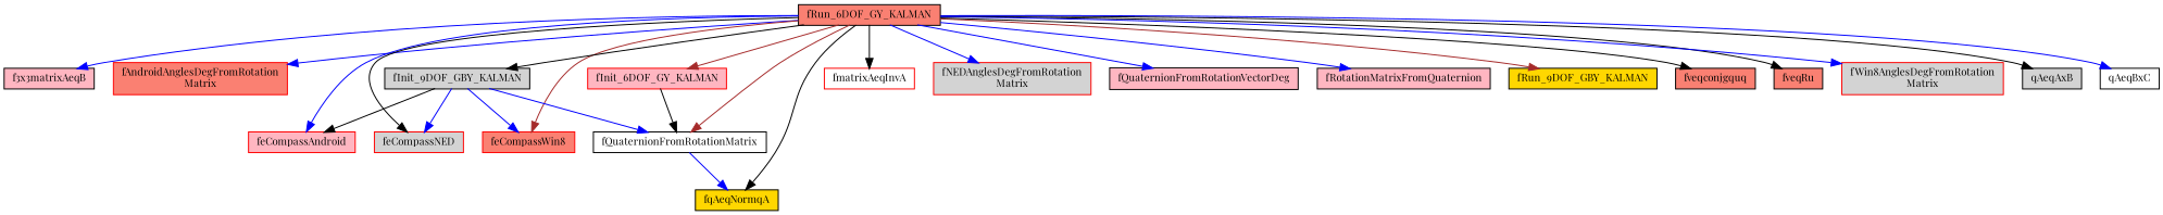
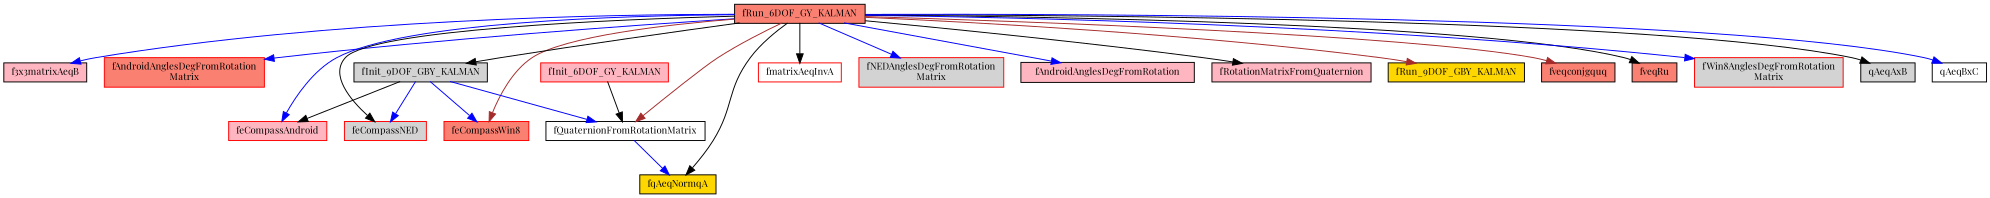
  digraph {
    fontname="Playfair Display"
    rankdir=TB
    node [color=black fillcolor=salmon fontname="Playfair Display" fontsize=10 shape=record style=filled]
    edge [color=blue fontname="Playfair Display" fontsize=10 labelfontname=Helvetica labelfontsize=10 style=solid]
    n1 [fontcolor=black height=0.2 label=fRun_6DOF_GY_KALMAN width=0.4]
    n2 [fillcolor=lightpink height=0.2 label=f3x3matrixAeqB width=0.4]
    n3 [color=red height=0.2 label="fAndroidAnglesDegFromRotation\lMatrix" width=0.4]
    n4 [color=red fillcolor=lightpink height=0.2 label=feCompassAndroid width=0.4]
    n5 [color=red fillcolor=lightgrey height=0.2 label=feCompassNED width=0.4]
    n6 [color=red height=0.2 label=feCompassWin8 width=0.4]
    n7 [color=red fillcolor=lightpink height=0.2 label=fInit_6DOF_GY_KALMAN width=0.4]
    n8 [fillcolor=white height=0.2 label=fQuaternionFromRotationMatrix width=0.4]
    n9 [fillcolor=gold height=0.2 label=fqAeqNormqA width=0.4]
    n10 [fillcolor=lightgrey height=0.2 label=fInit_9DOF_GBY_KALMAN width=0.4]
    n11 [color=red fillcolor=white height=0.2 label=fmatrixAeqInvA width=0.4]
    n12 [color=red fillcolor=lightgrey height=0.2 label="fNEDAnglesDegFromRotation\lMatrix" width=0.4]
-   n13 [fillcolor=lightpink height=0.2 label=fQuaternionFromRotationVectorDeg width=0.4]
+   n13 [fillcolor=lightpink height=0.2 label=fAndroidAnglesDegFromRotation width=0.4]
    n14 [fillcolor=lightpink height=0.2 label=fRotationMatrixFromQuaternion width=0.4]
    n15 [fillcolor=gold height=0.2 label=fRun_9DOF_GBY_KALMAN width=0.4]
    n16 [height=0.2 label=fveqconjgquq width=0.4]
    n17 [height=0.2 label=fveqRu width=0.4]
    n18 [color=red fillcolor=lightgrey height=0.2 label="fWin8AnglesDegFromRotation\lMatrix" width=0.4]
    n19 [fillcolor=lightgrey height=0.2 label=qAeqAxB width=0.4]
    n20 [fillcolor=white height=0.2 label=qAeqBxC width=0.4]
    n1 -> n2
    n1 -> n3
    n1 -> n4
    n1 -> n5 [color=black]
    n1 -> n6 [color=brown]
-   n1 -> n7 [color=brown]
    n1 -> n8 [color=brown]
    n1 -> n9 [color=black]
    n1 -> n10 [color=black]
    n1 -> n11 [color=black]
    n1 -> n12
    n1 -> n13
-   n1 -> n14
+   n1 -> n14 [color=black]
    n1 -> n15 [color=brown]
-   n1 -> n16 [color=black]
+   n1 -> n16 [color=brown]
    n1 -> n17 [color=black]
    n1 -> n18
    n1 -> n19 [color=black]
    n1 -> n20
    n7 -> n8 [color=black]
    n8 -> n9
    n10 -> n4 [color=black]
    n10 -> n5
    n10 -> n6
    n10 -> n8
  }
